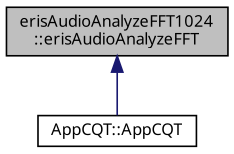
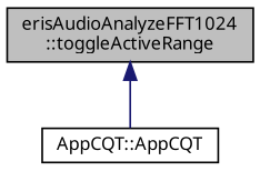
  digraph {
    rankdir=TB
    fontname="Noto Sans"
    node [color=black fontname="Noto Sans" fontsize=10 shape=record style=filled]
-   n1 [fillcolor=grey75 fontcolor=black height=0.2 label="erisAudioAnalyzeFFT1024\l::erisAudioAnalyzeFFT" width=0.4]
+   n1 [fillcolor=grey75 fontcolor=black height=0.2 label="erisAudioAnalyzeFFT1024\l::toggleActiveRange" width=0.4]
    n2 [fillcolor=white height=0.2 label="AppCQT::AppCQT" width=0.4]
    n1 -> n2 [color=midnightblue dir=back fontname="Noto Sans" fontsize=10 labelfontname=Helvetica labelfontsize=10 style=solid]
  }
